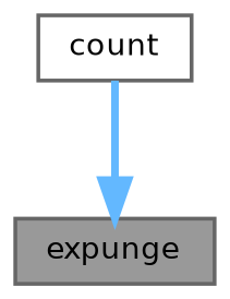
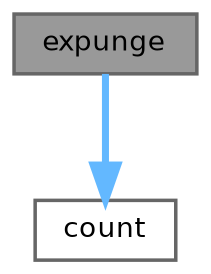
  digraph {
    rankdir=TB
    node [fontname=Helvetica fontsize=8 shape=box style=filled]
    n1 [color=gray40 fillcolor=grey60 fontcolor=black height=0.2 label=expunge width=0.4]
    n2 [color=grey40 fillcolor=white height=0.2 label=count width=0.4]
-   n2 -> n1 [color=steelblue1 fontname=Helvetica fontsize=8 labelfontname=Helvetica labelfontsize=8 style=bold]
+   n1 -> n2 [color=steelblue1 fontname=Helvetica fontsize=8 labelfontname=Helvetica labelfontsize=8 style=bold]
  }
